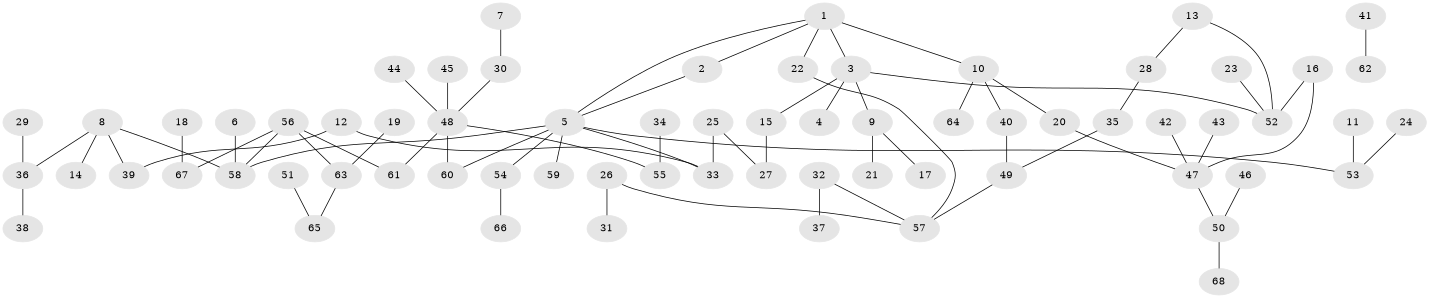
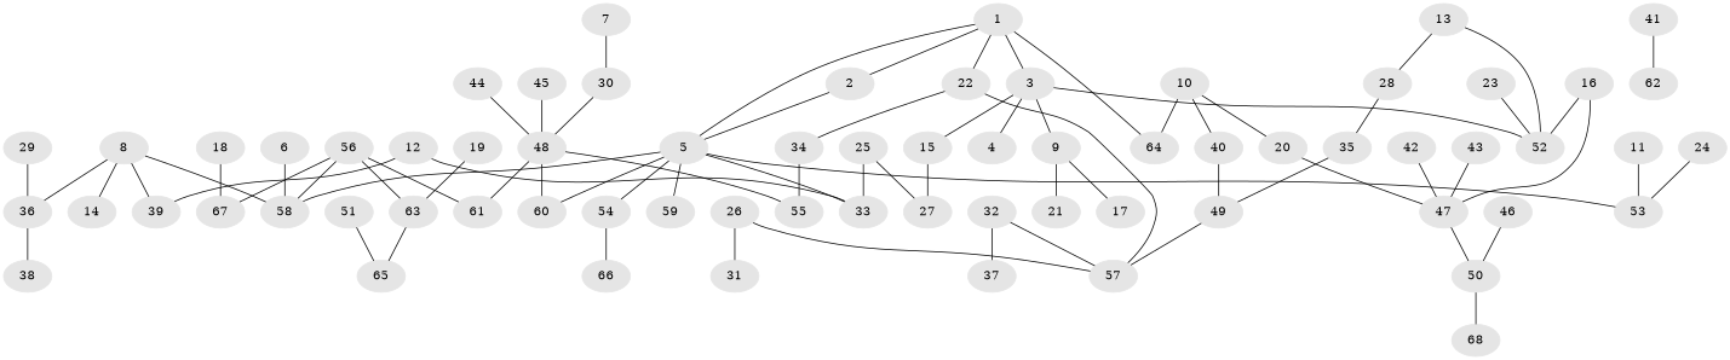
  graph {
    node [color=gray90 style=filled]
    edge [weight=1.0]
    1
    2
    3
    10
    22
    5
    4
    9
    15
    52
    20
    40
    64
    34
    57
    41
    62
    33
    53
    54
    58
    59
    60
    17
    21
    27
    66
    6
    7
    30
    48
    8
    14
    36
    39
    38
    47
    49
    11
    12
    13
    28
    35
    16
    50
    18
    67
    19
    63
    65
    55
    23
    24
    25
    26
    31
    29
    61
    32
    37
    42
    43
    44
    45
    46
    68
    51
    56
    1 -- 2
    1 -- 3
-   1 -- 10
+   1 -- 64
    1 -- 22
    1 -- 5
    2 -- 5
    3 -- 4
    3 -- 9
    3 -- 15
    3 -- 52
    10 -- 20
    10 -- 40
    10 -- 64
+   22 -- 34
    22 -- 57
    5 -- 33
    5 -- 53
    5 -- 54
    5 -- 58
    5 -- 59
    5 -- 60
    9 -- 17
    9 -- 21
    15 -- 27
    20 -- 47
    40 -- 49
    34 -- 55
    41 -- 62
    54 -- 66
    6 -- 58
    7 -- 30
    30 -- 48
    48 -- 60
    48 -- 55
    48 -- 61
    8 -- 58
    8 -- 14
    8 -- 36
    8 -- 39
    36 -- 38
    47 -- 50
    49 -- 57
    11 -- 53
    12 -- 33
    12 -- 39
    13 -- 52
    13 -- 28
    28 -- 35
    35 -- 49
    16 -- 52
    16 -- 47
    50 -- 68
    18 -- 67
    19 -- 63
    63 -- 65
    23 -- 52
    24 -- 53
    25 -- 33
    25 -- 27
    26 -- 57
    26 -- 31
    29 -- 36
    32 -- 57
    32 -- 37
    42 -- 47
    43 -- 47
    44 -- 48
    45 -- 48
    46 -- 50
    51 -- 65
    56 -- 58
    56 -- 67
    56 -- 63
    56 -- 61
  }
